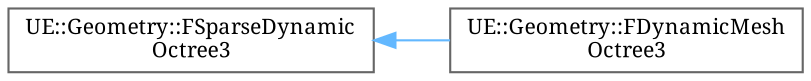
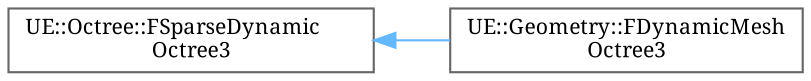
  digraph {
    rankdir=LR
    fontname="Noto Serif"
    node [color=grey40 fillcolor=white fontname="Noto Serif" fontsize=10 shape=box style=filled]
-   n1 [height=0.2 label="UE::Geometry::FSparseDynamic\lOctree3" width=0.4]
+   n1 [height=0.2 label="UE::Octree::FSparseDynamic\lOctree3" width=0.4]
    n2 [height=0.2 label="UE::Geometry::FDynamicMesh\lOctree3" width=0.4]
    n1 -> n2 [color=steelblue1 dir=back fontname="Noto Serif" fontsize=10 labelfontname=Helvetica labelfontsize=10 style=solid]
  }
